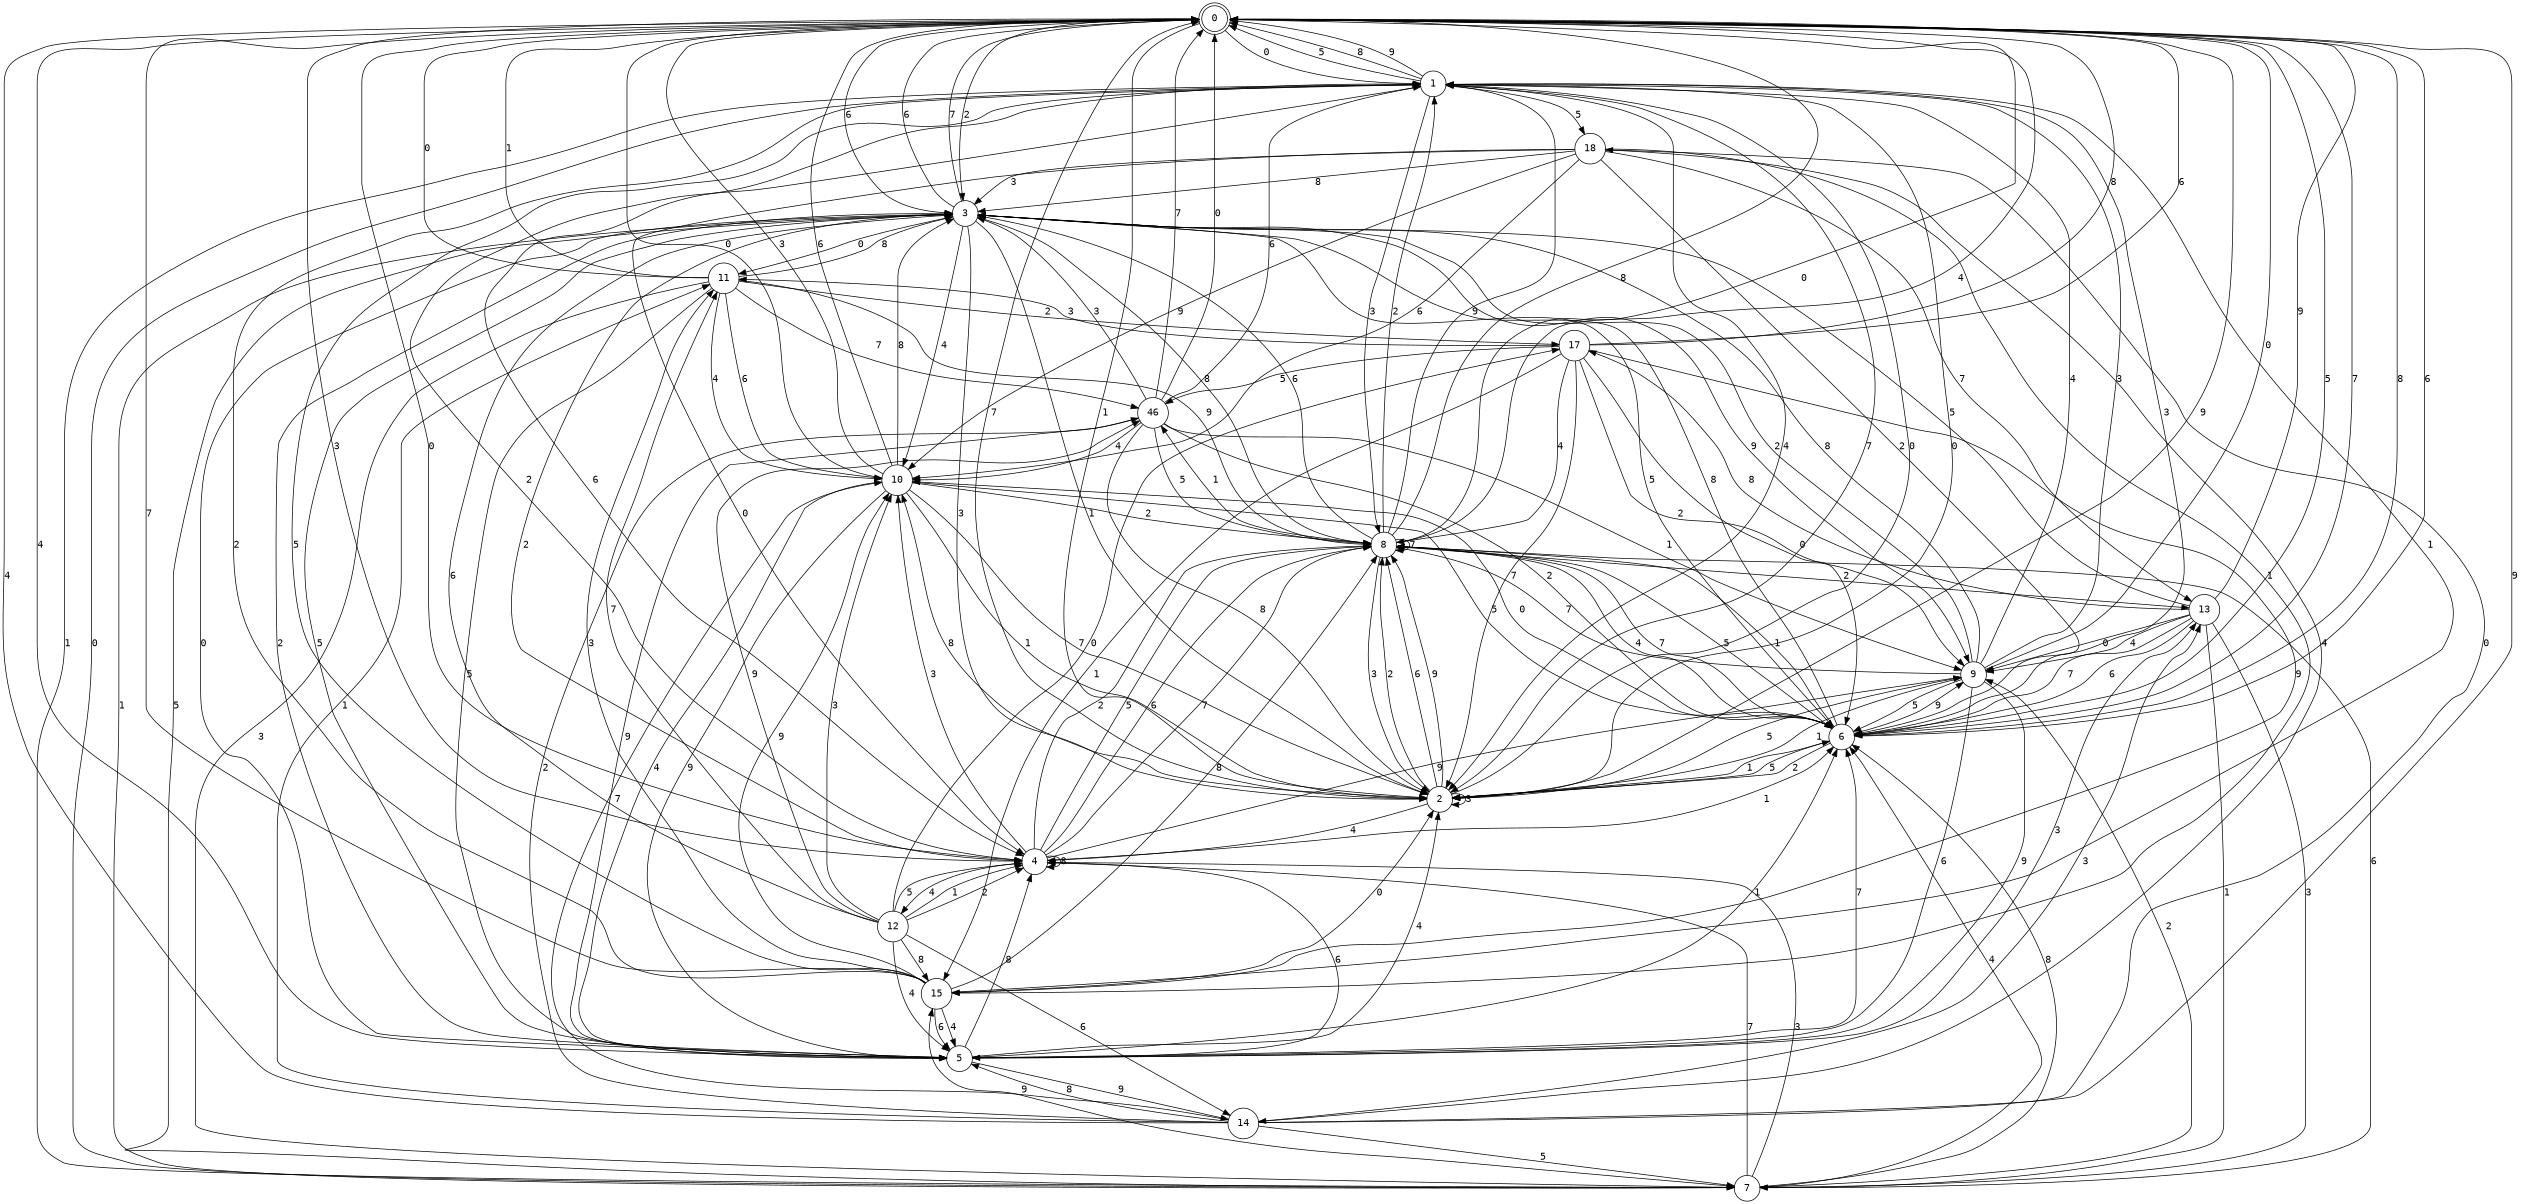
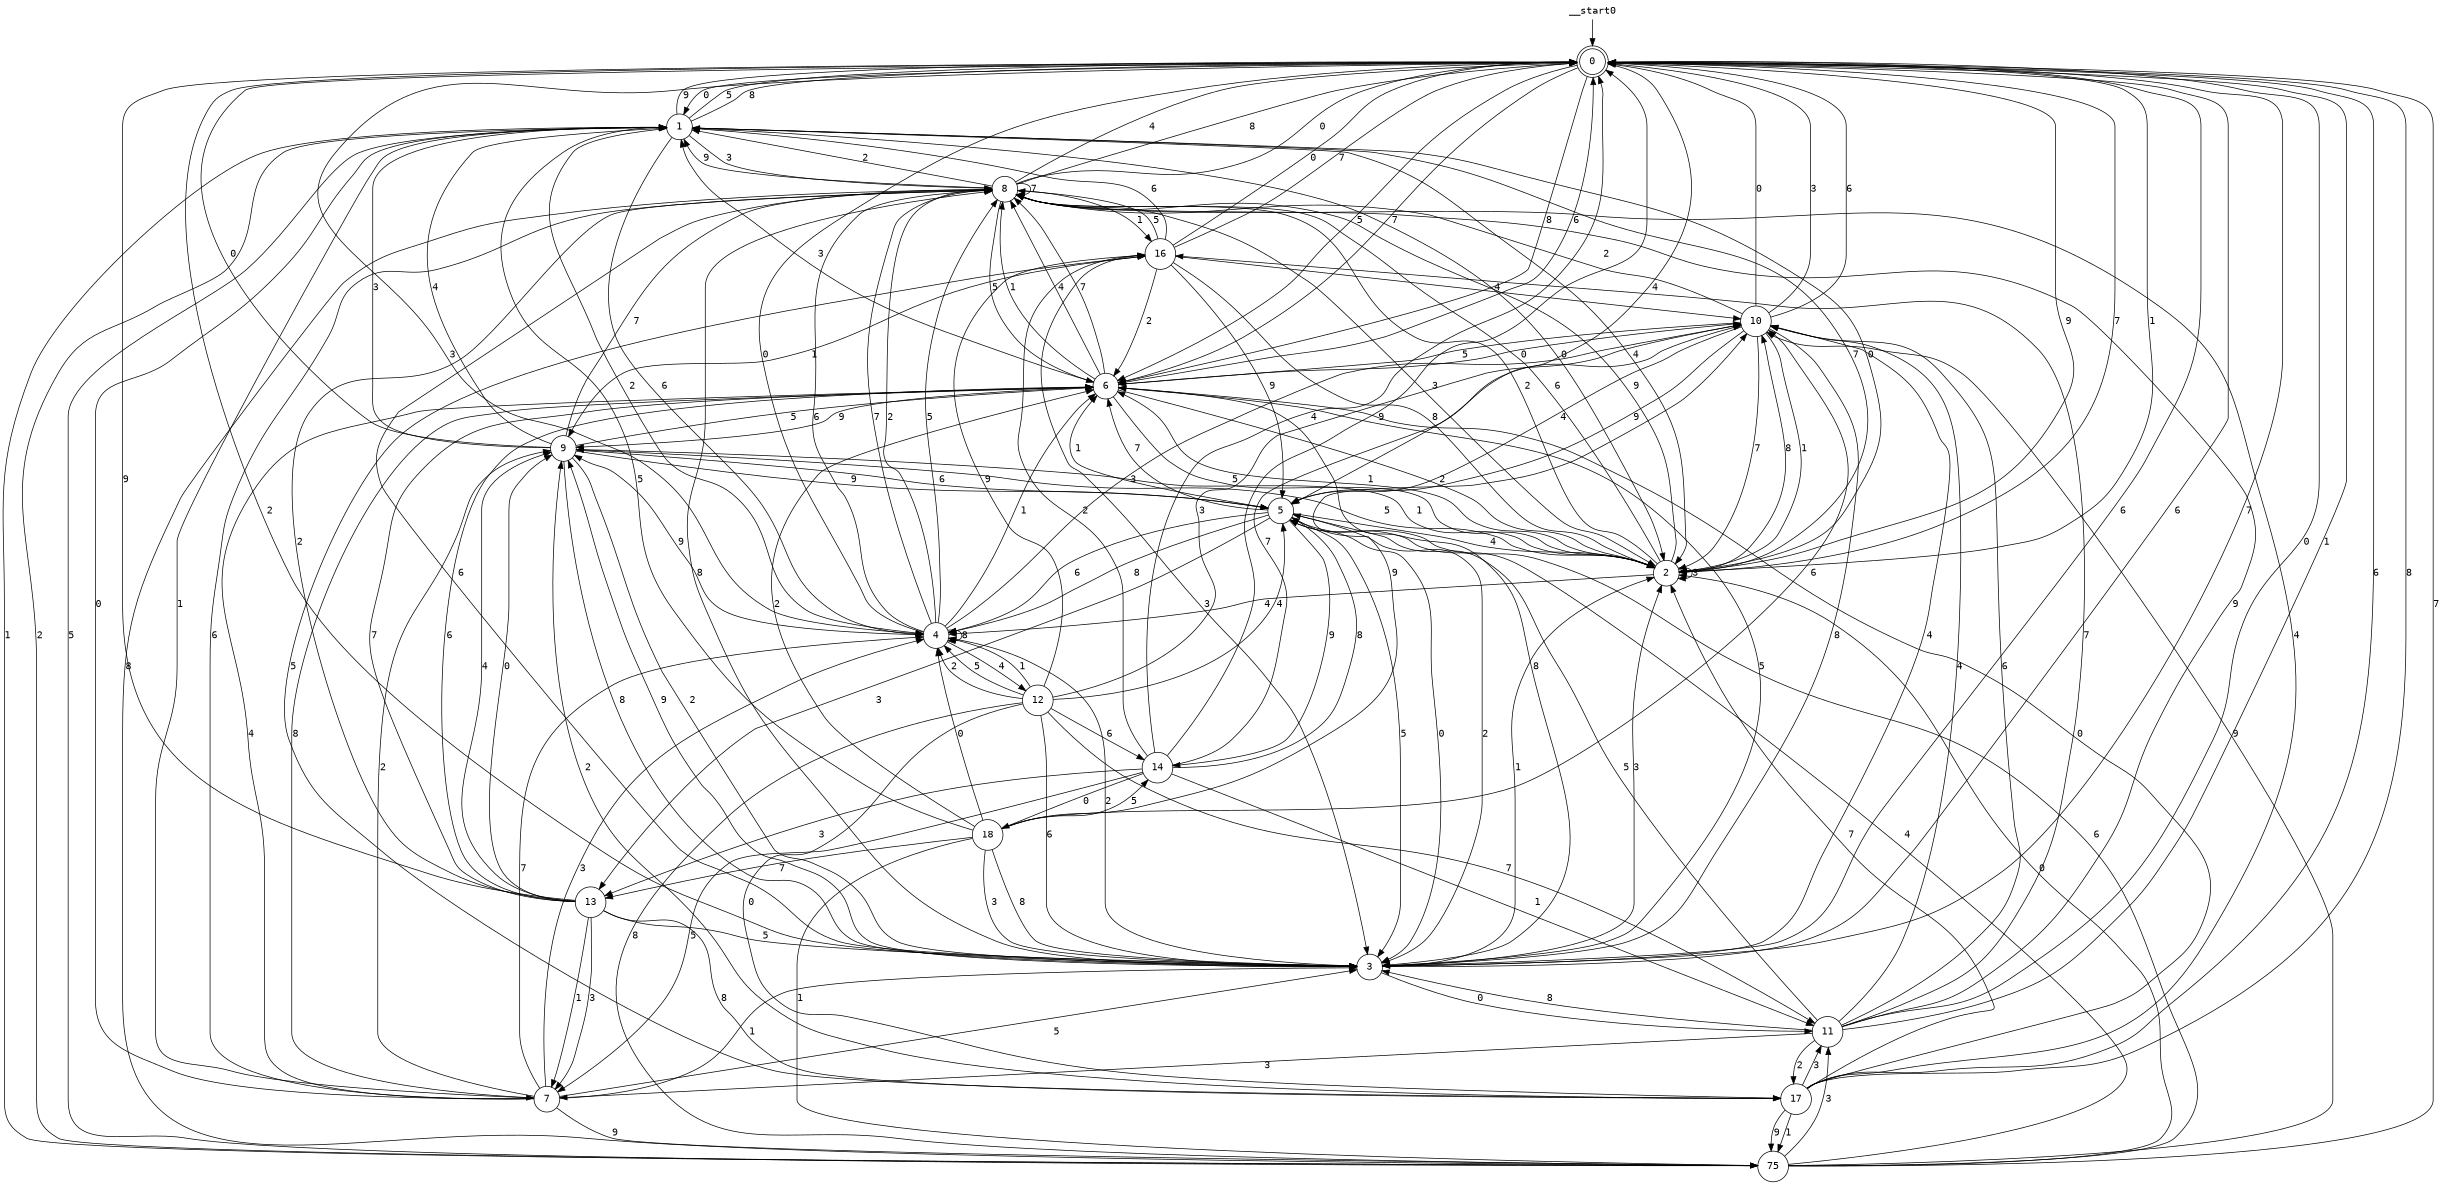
  digraph {
    fontname="DejaVu Sans Mono"
    node [fontname="DejaVu Sans Mono" shape=circle]
    edge [fontname="DejaVu Sans Mono"]
    n1 [label=0 shape=doublecircle]
    n2 [label=1]
    n3 [label=2]
    n4 [label=3]
    n5 [label=4]
    n6 [label=5]
    n7 [label=6]
    n8 [label=7]
    n9 [label=8]
    n10 [label=9]
    n11 [label=10]
    n12 [label=11]
    n13 [label=12]
    n14 [label=13]
    n15 [label=14]
-   n16 [label=15]
-   n17 [label=46]
+   n16 [label=75]
+   n17 [label=16]
    n18 [label=17]
    n19 [label=18]
+   __start0 [height=0 shape=none width=0]
    n1 -> n2 [label=0]
    n1 -> n3 [label=1]
    n1 -> n3 [label=9]
    n1 -> n4 [label=2]
    n1 -> n4 [label=6]
    n1 -> n5 [label=3]
    n1 -> n6 [label=4]
    n1 -> n7 [label=5]
    n1 -> n7 [label=7]
    n1 -> n7 [label=8]
    n2 -> n1 [label=5]
    n2 -> n1 [label=8]
    n2 -> n1 [label=9]
    n2 -> n3 [label=0]
    n2 -> n3 [label=4]
    n2 -> n3 [label=7]
    n2 -> n5 [label=2]
    n2 -> n5 [label=6]
    n2 -> n8 [label=1]
    n2 -> n9 [label=3]
    n3 -> n1 [label=7]
    n3 -> n2 [label=0]
    n3 -> n3 [label=3]
    n3 -> n5 [label=4]
    n3 -> n7 [label=1]
    n3 -> n9 [label=2]
    n3 -> n9 [label=6]
    n3 -> n9 [label=9]
    n3 -> n10 [label=5]
    n3 -> n11 [label=8]
    n4 -> n1 [label=6]
    n4 -> n1 [label=7]
    n4 -> n3 [label=1]
    n4 -> n3 [label=3]
    n4 -> n5 [label=2]
    n4 -> n7 [label=5]
    n4 -> n9 [label=8]
    n4 -> n10 [label=9]
    n4 -> n11 [label=4]
    n4 -> n12 [label=0]
    n5 -> n1 [label=0]
    n5 -> n5 [label=8]
    n5 -> n7 [label=1]
    n5 -> n9 [label=2]
    n5 -> n9 [label=5]
    n5 -> n9 [label=6]
    n5 -> n9 [label=7]
    n5 -> n10 [label=9]
    n5 -> n11 [label=3]
    n5 -> n13 [label=4]
    n6 -> n3 [label=4]
    n6 -> n4 [label=0]
    n6 -> n4 [label=2]
    n6 -> n4 [label=5]
    n6 -> n5 [label=6]
    n6 -> n5 [label=8]
    n6 -> n7 [label=1]
    n6 -> n7 [label=7]
    n6 -> n14 [label=3]
    n6 -> n15 [label=9]
    n7 -> n1 [label=6]
    n7 -> n2 [label=3]
    n7 -> n3 [label=2]
    n7 -> n3 [label=5]
    n7 -> n4 [label=8]
    n7 -> n9 [label=1]
    n7 -> n9 [label=4]
    n7 -> n9 [label=7]
    n7 -> n10 [label=9]
    n7 -> n11 [label=0]
    n8 -> n2 [label=0]
    n8 -> n4 [label=1]
    n8 -> n4 [label=5]
    n8 -> n5 [label=3]
    n8 -> n5 [label=7]
    n8 -> n7 [label=4]
    n8 -> n7 [label=8]
    n8 -> n9 [label=6]
    n8 -> n10 [label=2]
    n8 -> n16 [label=9]
    n9 -> n1 [label=0]
    n9 -> n1 [label=4]
    n9 -> n1 [label=8]
    n9 -> n2 [label=2]
    n9 -> n2 [label=9]
    n9 -> n3 [label=3]
    n9 -> n4 [label=6]
    n9 -> n7 [label=5]
    n9 -> n9 [label=7]
    n9 -> n17 [label=1]
    n10 -> n1 [label=0]
    n10 -> n2 [label=3]
    n10 -> n2 [label=4]
    n10 -> n3 [label=1]
    n10 -> n4 [label=2]
    n10 -> n4 [label=8]
    n10 -> n6 [label=6]
    n10 -> n6 [label=9]
    n10 -> n7 [label=5]
    n10 -> n9 [label=7]
    n11 -> n1 [label=0]
    n11 -> n1 [label=3]
    n11 -> n1 [label=6]
    n11 -> n3 [label=1]
    n11 -> n3 [label=7]
    n11 -> n4 [label=8]
    n11 -> n6 [label=4]
    n11 -> n6 [label=9]
    n11 -> n7 [label=5]
    n11 -> n9 [label=2]
    n12 -> n1 [label=0]
    n12 -> n1 [label=1]
    n12 -> n4 [label=8]
    n12 -> n6 [label=5]
    n12 -> n8 [label=3]
    n12 -> n9 [label=9]
    n12 -> n11 [label=4]
    n12 -> n11 [label=6]
    n12 -> n17 [label=7]
    n12 -> n18 [label=2]
    n13 -> n4 [label=6]
    n13 -> n5 [label=1]
    n13 -> n5 [label=2]
    n13 -> n5 [label=5]
    n13 -> n6 [label=4]
    n13 -> n11 [label=3]
    n13 -> n12 [label=7]
    n13 -> n15 [label=6]
    n13 -> n16 [label=8]
    n13 -> n17 [label=9]
    n13 -> n18 [label=0]
    n14 -> n1 [label=9]
    n14 -> n4 [label=5]
    n14 -> n7 [label=6]
    n14 -> n7 [label=7]
    n14 -> n8 [label=1]
    n14 -> n8 [label=3]
-   n9 -> n14 [label=2]
+   n14 -> n9 [label=2]
    n14 -> n10 [label=0]
    n14 -> n10 [label=4]
    n14 -> n18 [label=8]
    n15 -> n1 [label=4]
    n15 -> n1 [label=9]
    n15 -> n6 [label=8]
    n15 -> n8 [label=5]
    n15 -> n11 [label=7]
    n15 -> n12 [label=1]
    n15 -> n14 [label=3]
    n15 -> n17 [label=2]
    n15 -> n19 [label=0]
    n16 -> n1 [label=7]
    n16 -> n2 [label=1]
    n16 -> n2 [label=2]
    n16 -> n2 [label=5]
    n16 -> n3 [label=0]
    n16 -> n6 [label=4]
    n16 -> n6 [label=6]
    n16 -> n9 [label=8]
    n16 -> n11 [label=9]
    n16 -> n12 [label=3]
    n17 -> n1 [label=0]
    n17 -> n1 [label=7]
    n17 -> n2 [label=6]
    n17 -> n3 [label=8]
    n17 -> n4 [label=3]
    n17 -> n6 [label=9]
    n17 -> n7 [label=2]
    n17 -> n9 [label=5]
    n17 -> n10 [label=1]
    n17 -> n11 [label=4]
    n18 -> n1 [label=6]
    n18 -> n1 [label=8]
    n18 -> n3 [label=7]
    n18 -> n7 [label=0]
    n18 -> n9 [label=4]
    n18 -> n10 [label=2]
    n18 -> n12 [label=3]
    n18 -> n16 [label=1]
    n18 -> n16 [label=9]
    n18 -> n17 [label=5]
-   n2 -> n19 [label=5]
+   n19 -> n2 [label=5]
    n19 -> n4 [label=3]
    n19 -> n4 [label=8]
    n19 -> n5 [label=0]
    n19 -> n7 [label=2]
    n19 -> n11 [label=6]
    n19 -> n11 [label=9]
    n19 -> n14 [label=7]
-   n19 -> n15 [label=4]
+   n19 -> n15 [label=5]
    n19 -> n16 [label=1]
+   __start0 -> n1
  }
